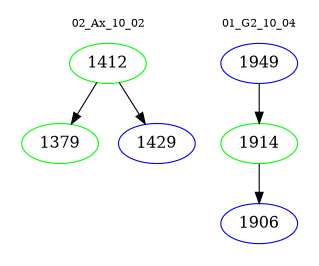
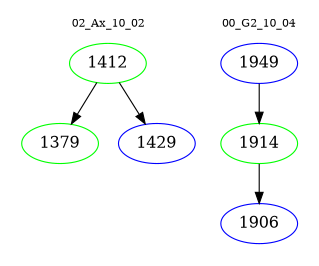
  digraph {
    fontname="DejaVu Serif"
    node [color=green fontname="DejaVu Serif"]
    edge [color=black fontname="DejaVu Serif"]
    n1 [label=1412]
    n2 [label=1379]
    n3 [color=blue label=1429]
    n4 [label=1914]
    n5 [color=blue label=1906]
    n6 [color=blue label=1949]
    subgraph cluster_1 {
      color=white
      fontsize=10
      label="02_Ax_10_02"
      n1
      n2
      n3
    }
    subgraph cluster_2 {
      color=white
      fontsize=10
-     label="01_G2_10_04"
+     label="00_G2_10_04"
      n4
      n5
      n6
    }
    n1 -> n2
    n1 -> n3
    n4 -> n5
    n6 -> n4
  }
